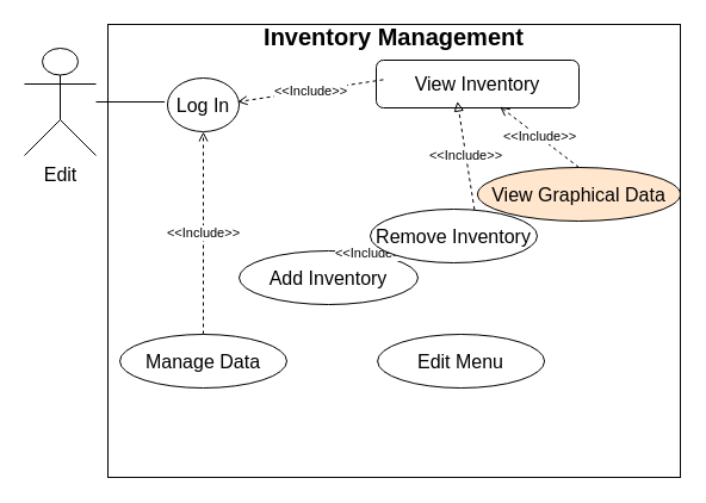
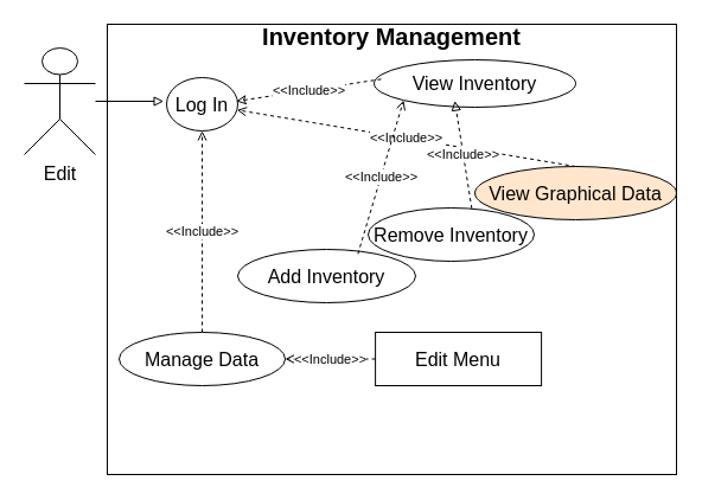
  <mxCell id="0" />
  <mxCell id="1" parent="0" />
  <mxCell id="2" value="" style="rounded=0;whiteSpace=wrap;html=1;" parent="1" vertex="1"><mxGeometry x="90" y="20" width="480" height="380" as="geometry" /></mxCell>
  <mxCell id="3" value="&lt;font style=&quot;font-size: 20px&quot;&gt;Inventory Management&lt;br&gt;&lt;/font&gt;" style="text;html=1;strokeColor=none;fillColor=none;align=center;verticalAlign=middle;whiteSpace=wrap;rounded=0;fontStyle=1" parent="1" vertex="1"><mxGeometry x="203.91" y="20" width="252.18" height="20" as="geometry" /></mxCell>
- <mxCell id="4" style="edgeStyle=orthogonalEdgeStyle;rounded=0;orthogonalLoop=1;jettySize=auto;html=1;entryX=-0.04;entryY=0.445;entryDx=0;entryDy=0;entryPerimeter=0;endArrow=none;endFill=0;" parent="1" source="5" target="6" edge="1"><mxGeometry relative="1" as="geometry" /></mxCell>
+ <mxCell id="4" style="edgeStyle=orthogonalEdgeStyle;rounded=0;orthogonalLoop=1;jettySize=auto;html=1;entryX=-0.04;entryY=0.445;entryDx=0;entryDy=0;entryPerimeter=0;endArrow=block;endFill=0;" parent="1" source="5" target="6" edge="1"><mxGeometry relative="1" as="geometry" /></mxCell>
  <mxCell id="5" value="&lt;span style=&quot;font-size: 16px&quot;&gt;Edit&lt;/span&gt;" style="shape=umlActor;verticalLabelPosition=bottom;verticalAlign=top;html=1;outlineConnect=0;" parent="1" vertex="1"><mxGeometry x="20" y="40" width="60" height="90" as="geometry" /></mxCell>
  <mxCell id="6" value="&lt;font style=&quot;font-size: 16px&quot;&gt;Log In&lt;/font&gt;" style="ellipse;whiteSpace=wrap;html=1;" parent="1" vertex="1"><mxGeometry x="140" y="65" width="60" height="45" as="geometry" /></mxCell>
  <mxCell id="7" value="&lt;font style=&quot;font-size: 16px&quot;&gt;View Graphical Data&lt;/font&gt;" style="ellipse;whiteSpace=wrap;html=1;fillColor=#ffe6cc;" parent="1" vertex="1"><mxGeometry x="400" y="140" width="170" height="45" as="geometry" /></mxCell>
  <mxCell id="8" value="&amp;lt;&amp;lt;Include&amp;gt;&amp;gt;" style="rounded=0;orthogonalLoop=1;jettySize=auto;html=1;exitX=0.5;exitY=0;exitDx=0;exitDy=0;entryX=0.5;entryY=1;entryDx=0;entryDy=0;endArrow=open;endFill=0;dashed=1;" parent="1" source="9" target="6" edge="1"><mxGeometry relative="1" as="geometry" /></mxCell>
  <mxCell id="9" value="&lt;font style=&quot;font-size: 16px&quot;&gt;Manage Data&lt;/font&gt;" style="ellipse;whiteSpace=wrap;html=1;" parent="1" vertex="1"><mxGeometry x="100" y="280" width="140" height="45" as="geometry" /></mxCell>
- <mxCell id="10" value="&lt;font style=&quot;font-size: 16px&quot;&gt;View Inventory&lt;/font&gt;" style="whiteSpace=wrap;html=1;rounded=1;" parent="1" vertex="1"><mxGeometry x="315" y="50" width="170" height="40" as="geometry" /></mxCell>
+ <mxCell id="10" value="&lt;font style=&quot;font-size: 16px&quot;&gt;View Inventory&lt;/font&gt;" style="ellipse;whiteSpace=wrap;html=1;" parent="1" vertex="1"><mxGeometry x="315" y="50" width="170" height="40" as="geometry" /></mxCell>
  <mxCell id="11" value="&lt;span style=&quot;font-size: 16px&quot;&gt;Add Inventory&lt;/span&gt;" style="ellipse;whiteSpace=wrap;html=1;" parent="1" vertex="1"><mxGeometry x="200" y="210" width="150" height="45" as="geometry" /></mxCell>
- <mxCell id="12" value="&amp;lt;&amp;lt;Include&amp;gt;&amp;gt;" style="rounded=0;orthogonalLoop=1;jettySize=auto;html=1;exitX=0.5;exitY=0;exitDx=0;exitDy=0;endArrow=open;endFill=0;dashed=1;entryX=0.61;entryY=0.975;entryDx=0;entryDy=0;entryPerimeter=0;" parent="1" source="7" target="10" edge="1"><mxGeometry relative="1" as="geometry"><mxPoint x="329.8" y="295" as="sourcePoint" /><mxPoint x="329.8" y="250" as="targetPoint" /></mxGeometry></mxCell>
- <mxCell id="13" value="&amp;lt;&amp;lt;Include&amp;gt;&amp;gt;" style="rounded=0;orthogonalLoop=1;jettySize=auto;html=1;exitX=0.035;exitY=0.409;exitDx=0;exitDy=0;entryX=0.979;entryY=0.444;entryDx=0;entryDy=0;endArrow=open;endFill=0;dashed=1;exitPerimeter=0;entryPerimeter=0;" parent="1" source="10" target="6" edge="1"><mxGeometry relative="1" as="geometry"><mxPoint x="380" y="300" as="sourcePoint" /><mxPoint x="410" y="250" as="targetPoint" /></mxGeometry></mxCell>
- <mxCell id="14" value="&amp;lt;&amp;lt;Include&amp;gt;&amp;gt;" style="rounded=0;orthogonalLoop=1;jettySize=auto;html=1;exitX=0.676;exitY=0.085;exitDx=0;exitDy=0;endArrow=open;endFill=0;dashed=1;exitPerimeter=0;" parent="1" source="11" target="15" edge="1"><mxGeometry relative="1" as="geometry"><mxPoint x="270" y="408.4" as="sourcePoint" /><mxPoint x="271.2" y="340" as="targetPoint" /></mxGeometry></mxCell>
+ <mxCell id="12" value="&amp;lt;&amp;lt;Include&amp;gt;&amp;gt;" style="rounded=0;orthogonalLoop=1;jettySize=auto;html=1;exitX=0.5;exitY=0;exitDx=0;exitDy=0;endArrow=open;endFill=0;dashed=1;" parent="1" source="7" target="6" edge="1"><mxGeometry relative="1" as="geometry"><mxPoint x="329.8" y="295" as="sourcePoint" /><mxPoint x="329.8" y="250" as="targetPoint" /></mxGeometry></mxCell>
+ <mxCell id="13" value="&amp;lt;&amp;lt;Include&amp;gt;&amp;gt;" style="rounded=0;orthogonalLoop=1;jettySize=auto;html=1;exitX=0.035;exitY=0.409;exitDx=0;exitDy=0;entryX=0.979;entryY=0.444;entryDx=0;entryDy=0;endArrow=classic;endFill=0;dashed=1;exitPerimeter=0;entryPerimeter=0;" parent="1" source="10" target="6" edge="1"><mxGeometry relative="1" as="geometry"><mxPoint x="380" y="300" as="sourcePoint" /><mxPoint x="410" y="250" as="targetPoint" /></mxGeometry></mxCell>
+ <mxCell id="14" value="&amp;lt;&amp;lt;Include&amp;gt;&amp;gt;" style="rounded=0;orthogonalLoop=1;jettySize=auto;html=1;exitX=0.676;exitY=0.085;exitDx=0;exitDy=0;entryX=0;entryY=1;entryDx=0;entryDy=0;endArrow=open;endFill=0;dashed=1;exitPerimeter=0;" parent="1" source="11" target="10" edge="1"><mxGeometry relative="1" as="geometry"><mxPoint x="270" y="408.4" as="sourcePoint" /><mxPoint x="271.2" y="340" as="targetPoint" /></mxGeometry></mxCell>
  <mxCell id="15" value="&lt;font style=&quot;font-size: 16px&quot;&gt;Remove Inventory&lt;/font&gt;" style="ellipse;whiteSpace=wrap;html=1;" parent="1" vertex="1"><mxGeometry x="310" y="175" width="140" height="45" as="geometry" /></mxCell>
  <mxCell id="16" value="&amp;lt;&amp;lt;Include&amp;gt;&amp;gt;" style="rounded=0;orthogonalLoop=1;jettySize=auto;html=1;exitX=0.624;exitY=0.011;exitDx=0;exitDy=0;entryX=0.4;entryY=0.864;entryDx=0;entryDy=0;endArrow=block;endFill=0;dashed=1;exitPerimeter=0;entryPerimeter=0;" parent="1" source="15" target="10" edge="1"><mxGeometry relative="1" as="geometry"><mxPoint x="311.4" y="343.825" as="sourcePoint" /><mxPoint x="255.44" y="118.605" as="targetPoint" /></mxGeometry></mxCell>
- <mxCell id="17" value="&lt;font style=&quot;font-size: 16px&quot;&gt;Edit Menu&lt;/font&gt;" style="ellipse;whiteSpace=wrap;html=1;" vertex="1" parent="1"><mxGeometry x="316.09" y="280" width="140" height="45" as="geometry" /></mxCell>
+ <mxCell id="17" value="&lt;font style=&quot;font-size: 16px&quot;&gt;Edit Menu&lt;/font&gt;" style="whiteSpace=wrap;html=1;rounded=0;" vertex="1" parent="1"><mxGeometry x="316.09" y="280" width="140" height="45" as="geometry" /></mxCell>
+ <mxCell id="18" value="&amp;lt;&amp;lt;Include&amp;gt;&amp;gt;" style="rounded=0;orthogonalLoop=1;jettySize=auto;html=1;exitX=0;exitY=0.5;exitDx=0;exitDy=0;entryX=1;entryY=0.5;entryDx=0;entryDy=0;endArrow=open;endFill=0;dashed=1;" edge="1" parent="1" source="17" target="9"><mxGeometry relative="1" as="geometry"><mxPoint x="180" y="290" as="sourcePoint" /><mxPoint x="180" y="120" as="targetPoint" /></mxGeometry></mxCell>
